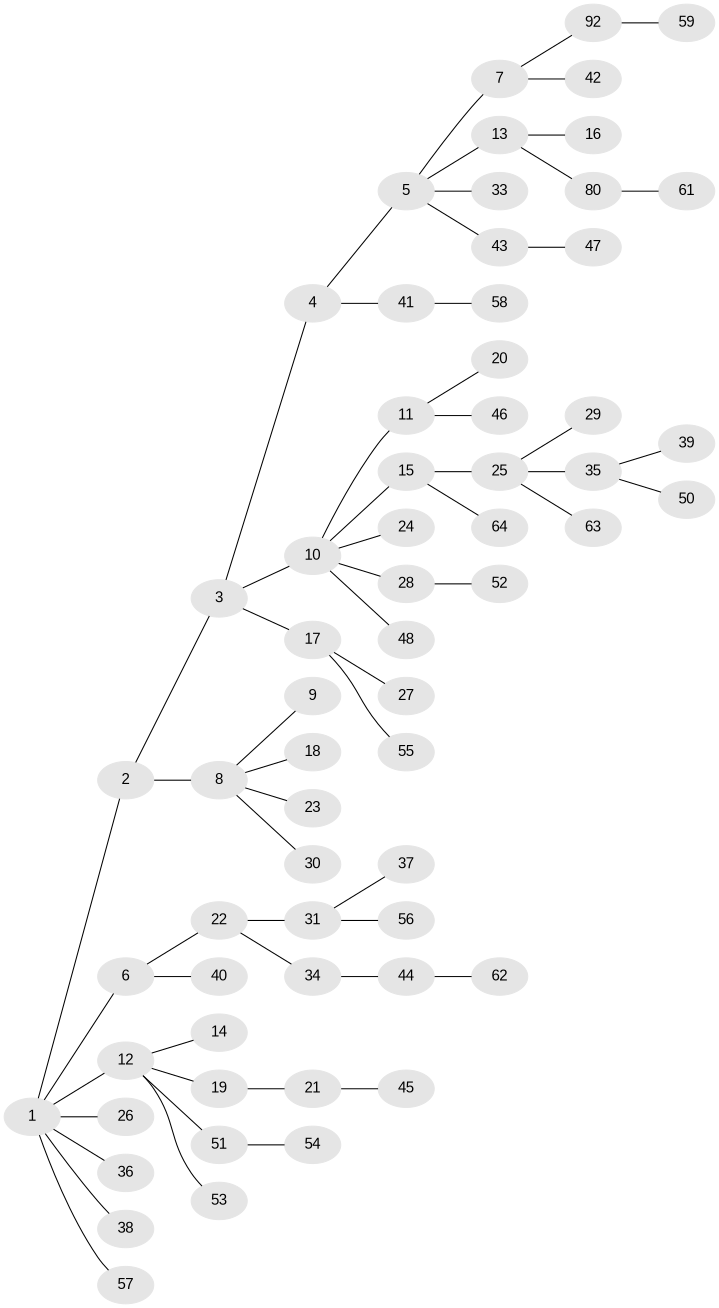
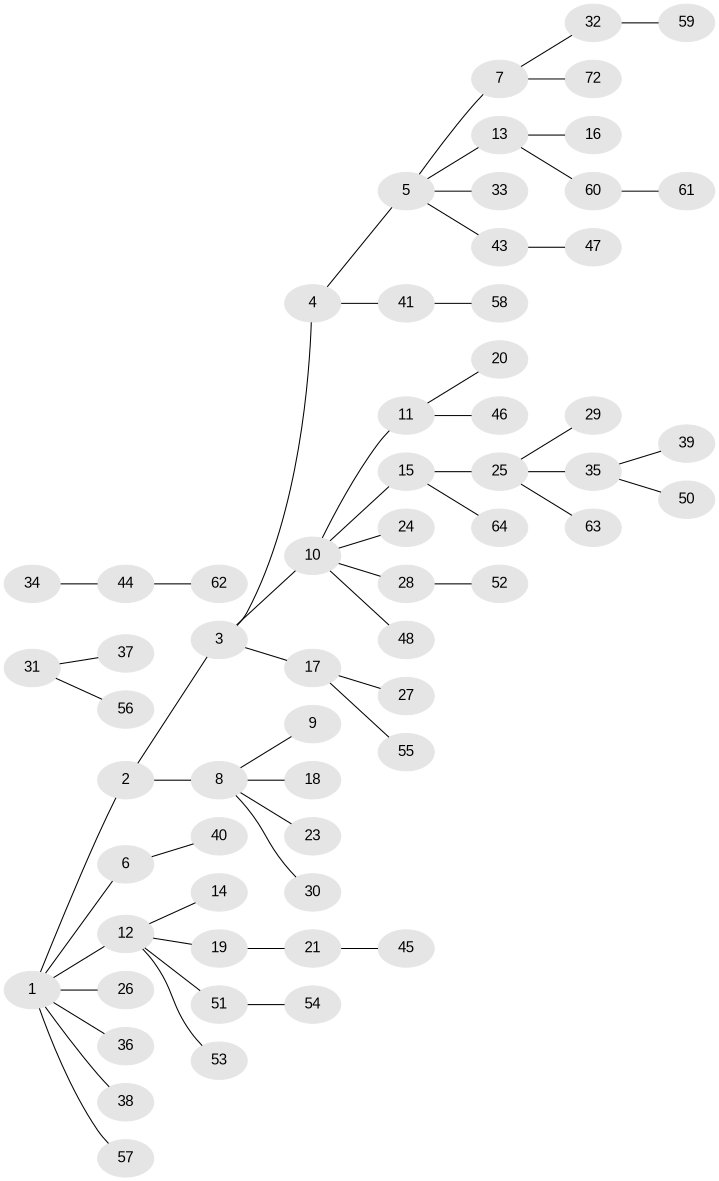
  graph {
    fontname="Liberation Sans"
    rankdir=LR
    node [color=gray90 fontname="Liberation Sans" style=filled]
    edge [fontname="Liberation Sans"]
    1
    2
    6
    12
    26
    36
    38
    57
    3
    8
-   22
    40
    14
    19
    51
    53
    4
    10
    17
    9
    18
    23
    30
    5
    41
    11
    15
    24
    28
    48
    27
    55
    7
    13
    33
    43
    58
-   32 [label=92]
-   42
+   32
+   42 [label=72]
    16
-   60 [label=80]
+   60
    47
    31
    34
    59
    20
    46
    25
    64
    52
    21
    54
    61
    29
    35
    63
    45
    37
    56
    44
    39
    50
    62
    1 -- 2
    1 -- 6
    1 -- 12
    1 -- 26
    1 -- 36
    1 -- 38
    1 -- 57
    2 -- 3
    2 -- 8
-   6 -- 22
    6 -- 40
    12 -- 14
    12 -- 19
    12 -- 51
    12 -- 53
    3 -- 4
    3 -- 10
    3 -- 17
    8 -- 9
    8 -- 18
    8 -- 23
    8 -- 30
-   22 -- 31
-   22 -- 34
    19 -- 21
    51 -- 54
    4 -- 5
    4 -- 41
    10 -- 11
    10 -- 15
    10 -- 24
    10 -- 28
    10 -- 48
    17 -- 27
    17 -- 55
    5 -- 7
    5 -- 13
    5 -- 33
    5 -- 43
    41 -- 58
    11 -- 20
    11 -- 46
    15 -- 25
    15 -- 64
    28 -- 52
    7 -- 32
    7 -- 42
    13 -- 16
    13 -- 60
    43 -- 47
    32 -- 59
    60 -- 61
    31 -- 37
    31 -- 56
    34 -- 44
    25 -- 29
    25 -- 35
    25 -- 63
    21 -- 45
    35 -- 39
    35 -- 50
    44 -- 62
  }
